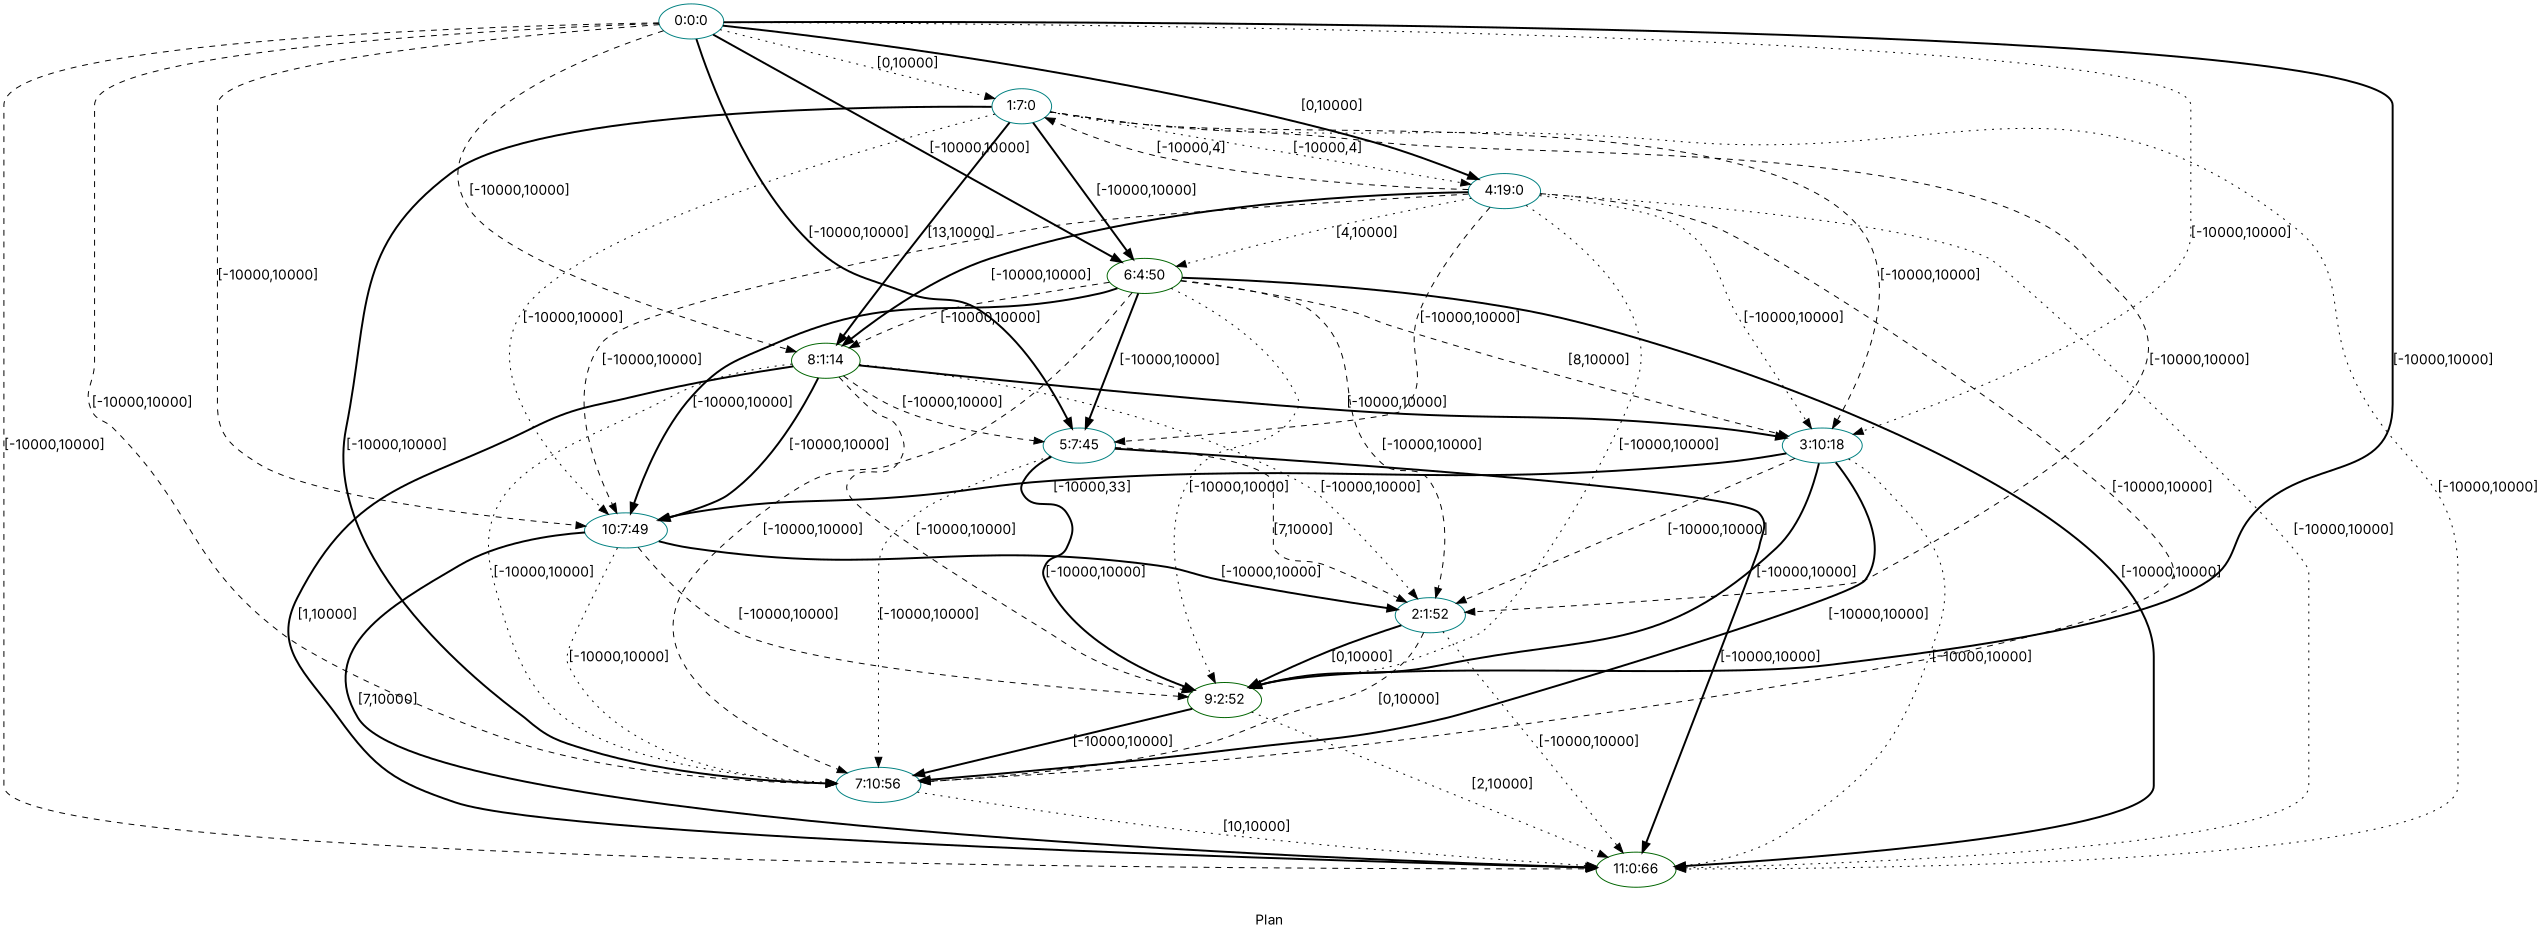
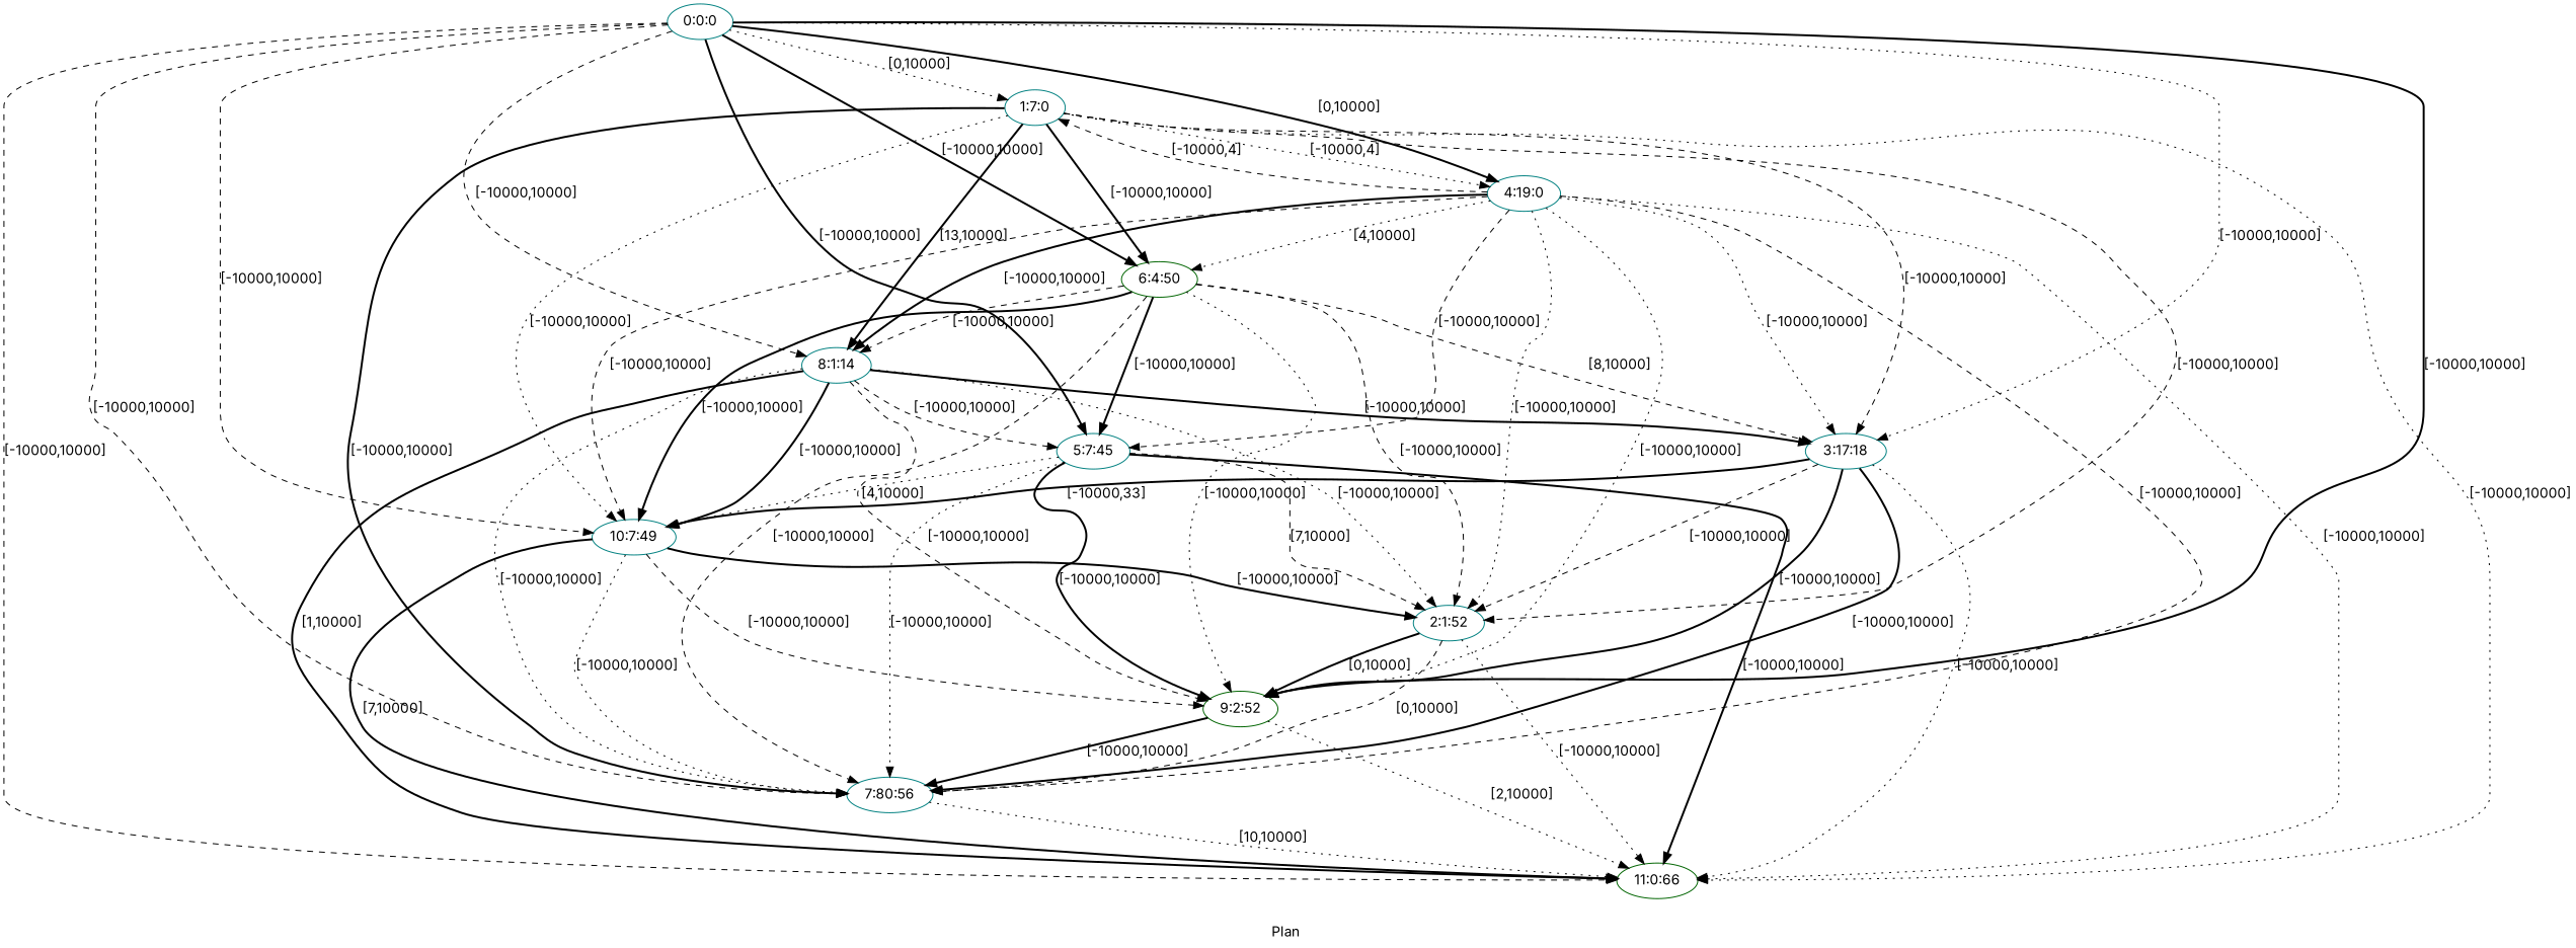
  digraph {
    fldt=0.515685
    fontname=Inter
    label="Plan "
    nodesep=.45
    rankdir=TB
    node [color=teal fontname=Inter]
    edge [fontname=Inter style=bold]
    "0:0:0"
    "1:7:0"
-   "3:10:18"
+   "3:10:18" [label="3:17:18"]
    n4 [label="4:19:0"]
    "5:7:45"
    n6 [color=darkgreen label="6:4:50"]
-   "7:10:56"
-   "8:1:14" [color=darkgreen]
+   "7:10:56" [label="7:80:56"]
+   "8:1:14"
    "9:2:52" [color=darkgreen]
    "10:7:49"
    "11:0:66" [color=darkgreen]
    "2:1:52"
    "0:0:0" -> "1:7:0" [label="[0,10000]" style=dotted]
    "0:0:0" -> "3:10:18" [label="[-10000,10000]" style=dotted]
    "0:0:0" -> n4 [label="[0,10000]"]
    "0:0:0" -> "5:7:45" [label="[-10000,10000]"]
    "0:0:0" -> n6 [label="[-10000,10000]"]
    "0:0:0" -> "7:10:56" [label="[-10000,10000]" style=dashed]
    "0:0:0" -> "8:1:14" [label="[-10000,10000]" style=dashed]
    "0:0:0" -> "9:2:52" [label="[-10000,10000]"]
    "0:0:0" -> "10:7:49" [label="[-10000,10000]" style=dashed]
    "0:0:0" -> "11:0:66" [label="[-10000,10000]" style=dashed]
    "1:7:0" -> "3:10:18" [label="[-10000,10000]" style=dashed]
    "1:7:0" -> n4 [label="[-10000,4]" style=dotted]
    "1:7:0" -> n6 [label="[-10000,10000]"]
    "1:7:0" -> "7:10:56" [label="[-10000,10000]"]
    "1:7:0" -> "8:1:14" [label="[13,10000]"]
    "1:7:0" -> "10:7:49" [label="[-10000,10000]" style=dotted]
    "1:7:0" -> "11:0:66" [label="[-10000,10000]" style=dotted]
    "1:7:0" -> "2:1:52" [label="[-10000,10000]" style=dashed]
    "3:10:18" -> "7:10:56" [label="[-10000,10000]"]
    "3:10:18" -> "9:2:52" [label="[-10000,10000]"]
    "3:10:18" -> "10:7:49" [label="[-10000,33]"]
    "3:10:18" -> "11:0:66" [label="[-10000,10000]" style=dotted]
    "3:10:18" -> "2:1:52" [label="[-10000,10000]" style=dashed]
    n4 -> "1:7:0" [label="[-10000,4]" style=dashed]
    n4 -> "3:10:18" [label="[-10000,10000]" style=dotted]
    n4 -> "5:7:45" [label="[-10000,10000]" style=dashed]
    n4 -> n6 [label="[4,10000]" style=dotted]
    n4 -> "7:10:56" [label="[-10000,10000]" style=dashed]
    n4 -> "8:1:14" [label="[-10000,10000]"]
    n4 -> "9:2:52" [label="[-10000,10000]" style=dotted]
    n4 -> "10:7:49" [label="[-10000,10000]" style=dashed]
    n4 -> "11:0:66" [label="[-10000,10000]" style=dotted]
+   n4 -> "2:1:52" [label="[-10000,10000]" style=dotted]
    "5:7:45" -> "7:10:56" [label="[-10000,10000]" style=dotted]
    "5:7:45" -> "9:2:52" [label="[-10000,10000]"]
+   "5:7:45" -> "10:7:49" [label="[4,10000]" style=dotted]
    "5:7:45" -> "11:0:66" [label="[-10000,10000]"]
    "5:7:45" -> "2:1:52" [label="[7,10000]" style=dashed]
    n6 -> "3:10:18" [label="[8,10000]" style=dashed]
    n6 -> "5:7:45" [label="[-10000,10000]"]
    n6 -> "7:10:56" [label="[-10000,10000]" style=dashed]
    n6 -> "8:1:14" [label="[-10000,10000]" style=dashed]
    n6 -> "9:2:52" [label="[-10000,10000]" style=dotted]
    n6 -> "10:7:49" [label="[-10000,10000]"]
-   n6 -> "11:0:66" [label="[-10000,10000]"]
    n6 -> "2:1:52" [label="[-10000,10000]" style=dashed]
    "7:10:56" -> "11:0:66" [label="[10,10000]" style=dotted]
    "8:1:14" -> "3:10:18" [label="[-10000,10000]"]
    "8:1:14" -> "5:7:45" [label="[-10000,10000]" style=dashed]
    "8:1:14" -> "7:10:56" [label="[-10000,10000]" style=dotted]
    "8:1:14" -> "9:2:52" [label="[-10000,10000]" style=dashed]
    "8:1:14" -> "10:7:49" [label="[-10000,10000]"]
    "8:1:14" -> "11:0:66" [label="[1,10000]"]
    "8:1:14" -> "2:1:52" [label="[-10000,10000]" style=dotted]
    "9:2:52" -> "7:10:56" [label="[-10000,10000]"]
    "9:2:52" -> "11:0:66" [label="[2,10000]" style=dotted]
    "10:7:49" -> "7:10:56" [label="[-10000,10000]" style=dotted]
    "10:7:49" -> "9:2:52" [label="[-10000,10000]" style=dashed]
    "10:7:49" -> "11:0:66" [label="[7,10000]"]
    "10:7:49" -> "2:1:52" [label="[-10000,10000]"]
    "2:1:52" -> "7:10:56" [label="[0,10000]" style=dashed]
    "2:1:52" -> "9:2:52" [label="[0,10000]"]
    "2:1:52" -> "11:0:66" [label="[-10000,10000]" style=dotted]
  }
